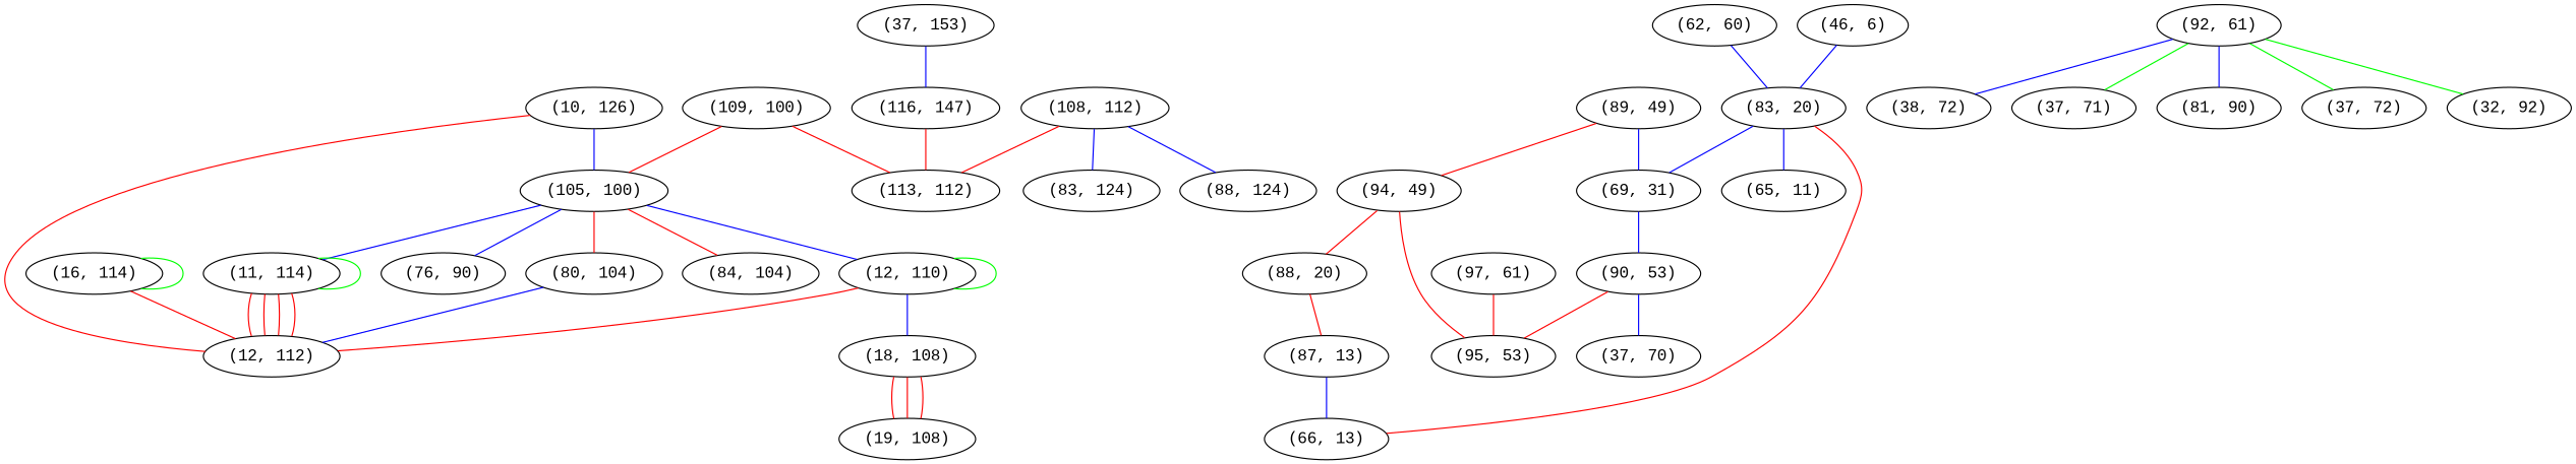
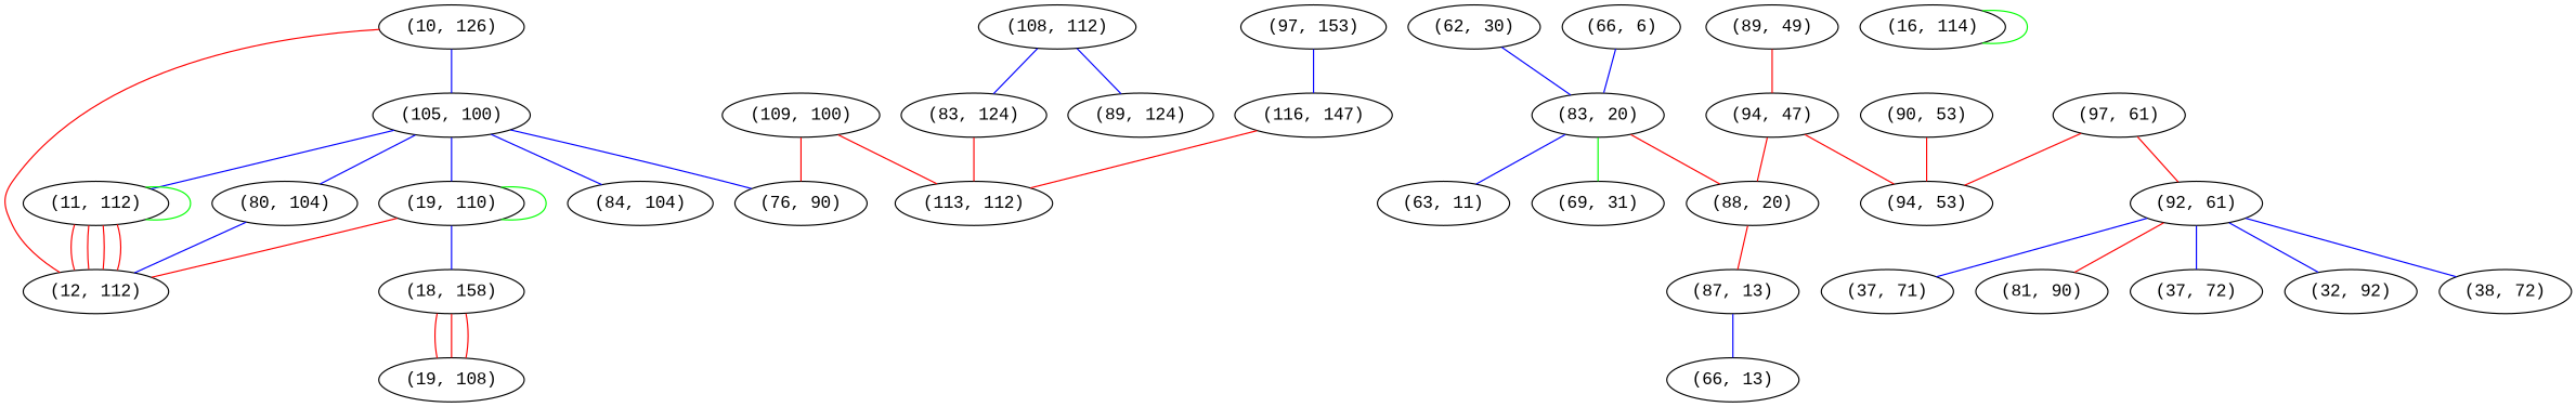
  graph {
    fontname="Liberation Mono"
    node [fontname="Liberation Mono"]
    edge [color=blue fontname="Liberation Mono" weight=3]
    "(10, 126)"
    "(105, 100)"
    "(12, 112)"
-   "(12, 110)"
+   "(12, 110)" [label="(19, 110)"]
    "(84, 104)"
-   "(11, 112)" [label="(11, 114)"]
+   "(11, 112)"
    "(80, 104)"
    "(76, 90)"
    "(89, 49)"
-   "(94, 49)"
+   "(94, 49)" [label="(94, 47)"]
    "(69, 31)"
    "(88, 20)"
-   "(95, 53)"
+   "(95, 53)" [label="(94, 53)"]
    "(90, 53)"
    "(109, 100)"
    "(113, 112)"
    "(97, 61)"
    "(92, 61)"
-   "(62, 30)" [label="(62, 60)"]
+   "(62, 30)"
    "(83, 20)"
-   "(63, 11)" [label="(65, 11)"]
+   "(63, 11)"
    "(87, 13)"
-   "(66, 6)" [label="(46, 6)"]
-   "(18, 108)"
+   "(66, 6)"
+   "(18, 108)" [label="(18, 158)"]
    "(108, 112)"
-   "(88, 124)"
+   "(88, 124)" [label="(89, 124)"]
    "(83, 124)"
    "(38, 72)"
    "(37, 71)"
    "(81, 90)"
    "(37, 72)"
    "(32, 92)"
    "(66, 13)"
    "(19, 108)"
-   "(97, 153)" [label="(37, 153)"]
+   "(97, 153)"
    "(116, 147)"
-   "(37, 70)"
    "(16, 114)"
    "(10, 126)" -- "(105, 100)"
    "(10, 126)" -- "(12, 112)" [color=red weight=1]
    "(105, 100)" -- "(12, 110)"
-   "(105, 100)" -- "(84, 104)" [color=red]
+   "(105, 100)" -- "(84, 104)"
    "(105, 100)" -- "(11, 112)"
-   "(105, 100)" -- "(80, 104)" [color=red]
+   "(105, 100)" -- "(80, 104)"
    "(105, 100)" -- "(76, 90)"
    "(12, 110)" -- "(12, 112)" [color=red weight=1]
    "(12, 110)" -- "(12, 110)" [color=green weight=2]
    "(12, 110)" -- "(18, 108)" [weight=1]
    "(11, 112)" -- "(12, 112)" [color=red weight=1]
    "(11, 112)" -- "(12, 112)" [color=red weight=1]
    "(11, 112)" -- "(12, 112)" [color=red weight=1]
    "(11, 112)" -- "(12, 112)" [color=red weight=1]
    "(11, 112)" -- "(11, 112)" [color=green weight=2]
    "(80, 104)" -- "(12, 112)"
    "(89, 49)" -- "(94, 49)" [color=red weight=1]
-   "(89, 49)" -- "(69, 31)"
    "(94, 49)" -- "(88, 20)" [color=red weight=1]
    "(94, 49)" -- "(95, 53)" [color=red weight=1]
-   "(69, 31)" -- "(90, 53)"
    "(88, 20)" -- "(87, 13)" [color=red weight=1]
    "(90, 53)" -- "(95, 53)" [color=red weight=1]
-   "(90, 53)" -- "(37, 70)"
-   "(109, 100)" -- "(105, 100)" [color=red weight=1]
+   "(109, 100)" -- "(76, 90)" [color=red weight=1]
    "(109, 100)" -- "(113, 112)" [color=red weight=1]
    "(97, 61)" -- "(95, 53)" [color=red weight=1]
+   "(97, 61)" -- "(92, 61)" [color=red weight=1]
    "(92, 61)" -- "(38, 72)"
-   "(92, 61)" -- "(37, 71)" [color=green]
-   "(92, 61)" -- "(81, 90)"
-   "(92, 61)" -- "(37, 72)" [color=green]
-   "(92, 61)" -- "(32, 92)" [color=green]
+   "(92, 61)" -- "(37, 71)"
+   "(92, 61)" -- "(81, 90)" [color=red]
+   "(92, 61)" -- "(37, 72)"
+   "(92, 61)" -- "(32, 92)"
    "(62, 30)" -- "(83, 20)"
-   "(83, 20)" -- "(69, 31)"
-   "(83, 20)" -- "(66, 13)" [color=red weight=1]
+   "(83, 20)" -- "(69, 31)" [color=green]
+   "(83, 20)" -- "(88, 20)" [color=red weight=1]
    "(83, 20)" -- "(63, 11)"
    "(87, 13)" -- "(66, 13)"
    "(66, 6)" -- "(83, 20)"
    "(18, 108)" -- "(19, 108)" [color=red weight=1]
    "(18, 108)" -- "(19, 108)" [color=red weight=1]
    "(18, 108)" -- "(19, 108)" [color=red weight=1]
-   "(108, 112)" -- "(113, 112)" [color=red weight=1]
+   "(83, 124)" -- "(113, 112)" [color=red weight=1]
    "(108, 112)" -- "(88, 124)"
    "(108, 112)" -- "(83, 124)"
    "(97, 153)" -- "(116, 147)"
    "(116, 147)" -- "(113, 112)" [color=red weight=1]
-   "(16, 114)" -- "(12, 112)" [color=red weight=1]
    "(16, 114)" -- "(16, 114)" [color=green weight=2]
  }
